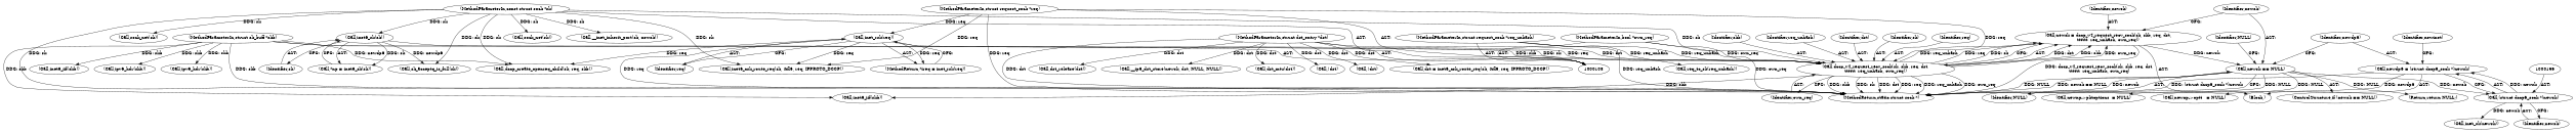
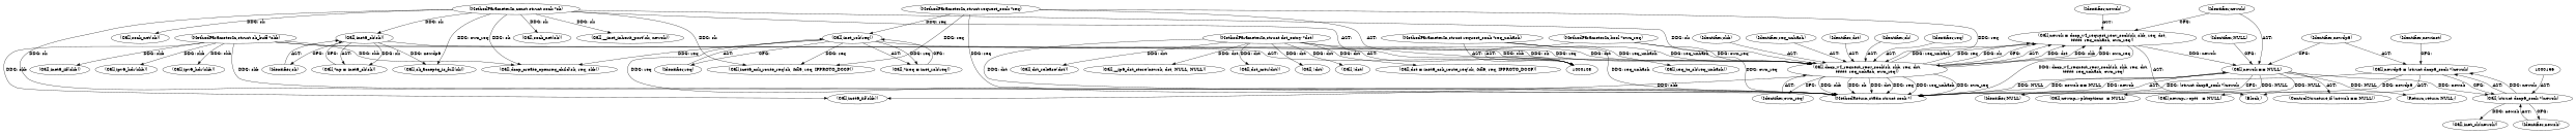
  digraph {
    n1 [label="(Call,newdp6 = (struct dccp6_sock *)newsk)"]
    n2 [label="(Call,(struct dccp6_sock *)newsk)"]
    n3 [label="(MethodReturn,static struct sock *)"]
    n4 [label="(Block,)"]
    n5 [label="(Call,inet_sk(newsk))"]
    n6 [label="(Identifier,newsk)"]
    n7 [label="(Call,newsk == NULL)"]
    n8 [label="(Call,newnp->opt\t   = NULL)"]
    n9 [label="(ControlStructure,if (newsk == NULL))"]
    n10 [label="(Return,return NULL;)"]
    n11 [label="(Identifier,NULL)"]
    n12 [label="(Call,newnp->pktoptions  = NULL)"]
    n13 [label="(Call,newsk = dccp_v4_request_recv_sock(sk, skb, req, dst,\n\t\t\t\t\t\t  req_unhash, own_req))"]
    n14 [label="(Call,dccp_v4_request_recv_sock(sk, skb, req, dst,\n\t\t\t\t\t\t  req_unhash, own_req))"]
    n15 [label="(Call,inet6_iif(skb))"]
    n16 [label="(Identifier,own_req)"]
    n17 [label="(Call,inet6_sk(sk))"]
    n18 [label="(Call,sk_acceptq_is_full(sk))"]
    n19 [label="(Identifier,sk)"]
    n20 [label="(Call,*np = inet6_sk(sk))"]
    n21 [label="(MethodParameterIn,const struct sock *sk)"]
    n22 [label="(Call,sock_net(sk))"]
    n23 [label="(Call,dccp_create_openreq_child(sk, req, skb))"]
    n24 [label="(Call,__inet_inherit_port(sk, newsk))"]
    n25 [label="(Call,inet6_csk_route_req(sk, &fl6, req, IPPROTO_DCCP))"]
    n26 [label="(Call,sock_net(sk))"]
    1000108
    n28 [label="(MethodParameterIn,struct sk_buff *skb)"]
    n29 [label="(Call,inet6_iif(skb))"]
    n30 [label="(Call,ipv6_hdr(skb))"]
    n31 [label="(Call,ipv6_hdr(skb))"]
    n32 [label="(Call,inet_rsk(req))"]
-   n33 [label="(MethodReturn,*ireq = inet_rsk(req))"]
+   n33 [label="(Call,*ireq = inet_rsk(req))"]
    n34 [label="(Identifier,req)"]
    n35 [label="(MethodParameterIn,struct request_sock *req)"]
    n36 [label="(MethodParameterIn,struct dst_entry *dst)"]
    n37 [label="(Call,__ip6_dst_store(newsk, dst, NULL, NULL))"]
    n38 [label="(Call,dst_mtu(dst))"]
    n39 [label="(Call,!dst)"]
    n40 [label="(Call,!dst)"]
    n41 [label="(Call,dst = inet6_csk_route_req(sk, &fl6, req, IPPROTO_DCCP))"]
    n42 [label="(Call,dst_release(dst))"]
    n43 [label="(MethodParameterIn,struct request_sock *req_unhash)"]
    n44 [label="(Call,req_to_sk(req_unhash))"]
    n45 [label="(MethodParameterIn,bool *own_req)"]
    n46 [label="(Identifier,newdp6)"]
    n47 [label="(Identifier,newinet)"]
    n48 [label="(Identifier,newsk)"]
    n49 [label="(Identifier,skb)"]
    n50 [label="(Identifier,req_unhash)"]
    n51 [label="(Identifier,dst)"]
    n52 [label="(Identifier,NULL)"]
    n53 [label="(Identifier,newsk)"]
    n54 [label="(Identifier,sk)"]
    n55 [label="(Identifier,req)"]
    1000156
    n1 -> n2 [label="CFG: "]
    n1 -> n3 [label="DDG: (struct dccp6_sock *)newsk"]
    n1 -> n3 [label="DDG: newdp6"]
    n1 -> n4 [label="AST: "]
    n2 -> n1 [label="AST: "]
    n2 -> n1 [label="DDG: newsk"]
    n2 -> n5 [label="DDG: newsk"]
    n2 -> n6 [label="CFG: "]
    n6 -> n2 [label="AST: "]
    n7 -> n2 [label="DDG: newsk"]
    n7 -> n3 [label="DDG: newsk == NULL"]
    n7 -> n3 [label="DDG: newsk"]
    n7 -> n3 [label="DDG: NULL"]
    n7 -> n8 [label="DDG: NULL"]
    n7 -> n9 [label="AST: "]
    n7 -> n10 [label="DDG: NULL"]
    n7 -> n11 [label="CFG: "]
    n7 -> n12 [label="DDG: NULL"]
    n11 -> n7 [label="AST: "]
    n13 -> n3 [label="DDG: dccp_v4_request_recv_sock(sk, skb, req, dst,\n\t\t\t\t\t\t  req_unhash, own_req)"]
    n13 -> n4 [label="AST: "]
    n13 -> n7 [label="DDG: newsk"]
    n13 -> n14 [label="CFG: "]
    n14 -> n3 [label="DDG: skb"]
    n14 -> n3 [label="DDG: sk"]
    n14 -> n3 [label="DDG: dst"]
    n14 -> n3 [label="DDG: req"]
    n14 -> n3 [label="DDG: req_unhash"]
    n14 -> n3 [label="DDG: own_req"]
    n14 -> n13 [label="AST: "]
    n14 -> n13 [label="DDG: dst"]
    n14 -> n13 [label="DDG: skb"]
    n14 -> n13 [label="DDG: own_req"]
    n14 -> n13 [label="DDG: req_unhash"]
    n14 -> n13 [label="DDG: req"]
    n14 -> n13 [label="DDG: sk"]
    n14 -> n15 [label="DDG: skb"]
    n14 -> n16 [label="CFG: "]
    n16 -> n14 [label="AST: "]
    n17 -> n14 [label="DDG: sk"]
    n17 -> n18 [label="DDG: newdp6"]
    n17 -> n19 [label="CFG: "]
    n17 -> n20 [label="AST: "]
    n17 -> n20 [label="DDG: sk"]
    n19 -> n17 [label="AST: "]
    n20 -> n17 [label="CFG: "]
    n21 -> n3 [label="DDG: sk"]
    n21 -> n14 [label="DDG: sk"]
    n21 -> n17 [label="DDG: sk"]
-   n21 -> n18 [label="DDG: sk"]
+   n21 -> n18 [label="DDG: own_req"]
    n21 -> n22 [label="DDG: sk"]
    n21 -> n23 [label="DDG: sk"]
    n21 -> n24 [label="DDG: sk"]
    n21 -> n25 [label="DDG: sk"]
    n21 -> n26 [label="DDG: sk"]
    n21 -> 1000108 [label="AST: "]
    n28 -> n3 [label="DDG: skb"]
    n28 -> n14 [label="DDG: skb"]
    n28 -> n15 [label="DDG: skb"]
-   n28 -> n23 [label="DDG: newdp6"]
+   n28 -> n23 [label="DDG: skb"]
    n28 -> 1000108 [label="AST: "]
    n28 -> n29 [label="DDG: skb"]
    n28 -> n30 [label="DDG: skb"]
    n28 -> n31 [label="DDG: skb"]
    n32 -> n3 [label="DDG: req"]
    n32 -> n14 [label="DDG: req"]
    n32 -> n23 [label="DDG: req"]
    n32 -> n25 [label="DDG: req"]
    n32 -> n33 [label="AST: "]
    n32 -> n33 [label="DDG: req"]
    n32 -> n34 [label="CFG: "]
    n33 -> n32 [label="CFG: "]
    n34 -> n32 [label="AST: "]
    n35 -> n3 [label="DDG: req"]
    n35 -> n14 [label="DDG: req"]
    n35 -> n25 [label="DDG: req"]
    n35 -> 1000108 [label="AST: "]
    n35 -> n32 [label="DDG: req"]
    n36 -> n3 [label="DDG: dst"]
    n36 -> n14 [label="DDG: dst"]
    n36 -> 1000108 [label="AST: "]
    n36 -> n37 [label="DDG: dst"]
    n36 -> n38 [label="DDG: dst"]
    n36 -> n39 [label="DDG: dst"]
    n36 -> n40 [label="DDG: dst"]
    n36 -> n41 [label="DDG: dst"]
    n36 -> n42 [label="DDG: dst"]
    n43 -> n3 [label="DDG: req_unhash"]
    n43 -> n14 [label="DDG: req_unhash"]
    n43 -> 1000108 [label="AST: "]
    n43 -> n44 [label="DDG: req_unhash"]
    n45 -> n3 [label="DDG: own_req"]
    n45 -> n14 [label="DDG: own_req"]
    n45 -> 1000108 [label="AST: "]
    n46 -> n1 [label="AST: "]
    n46 -> n7 [label="CFG: "]
    n47 -> n1 [label="CFG: "]
    n48 -> n13 [label="AST: "]
    n49 -> n14 [label="AST: "]
    n50 -> n14 [label="AST: "]
    n51 -> n14 [label="AST: "]
    n52 -> n7 [label="CFG: "]
    n53 -> n7 [label="AST: "]
    n53 -> n13 [label="CFG: "]
    n54 -> n14 [label="AST: "]
    n55 -> n14 [label="AST: "]
    1000156 -> n2 [label="AST: "]
  }
